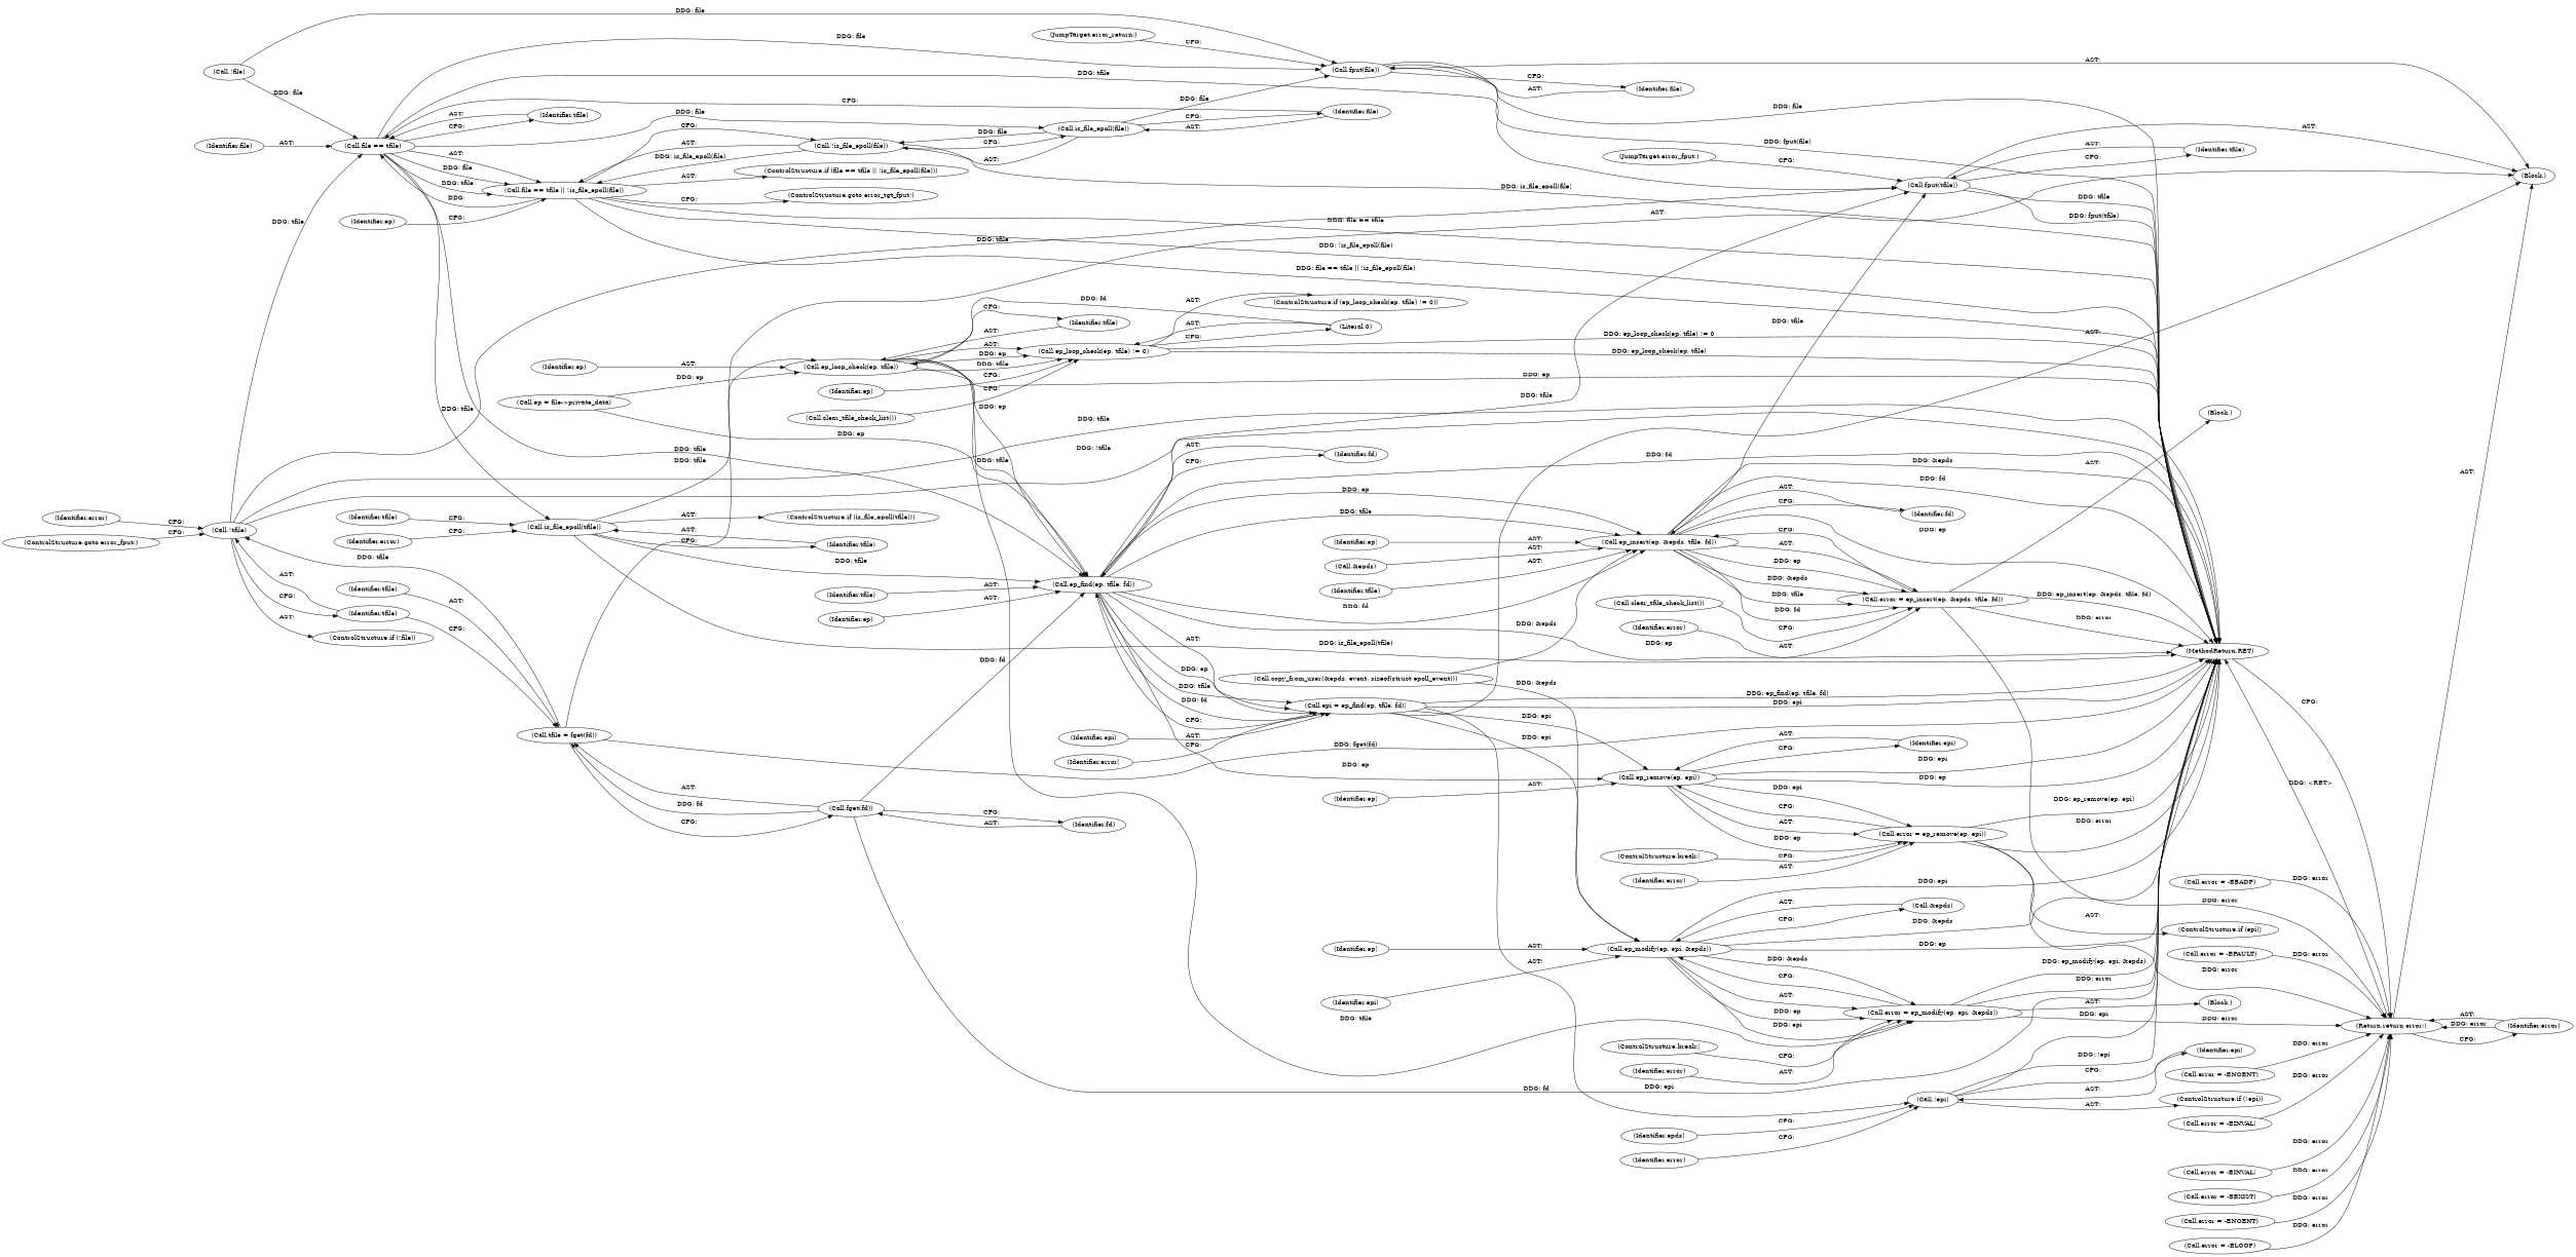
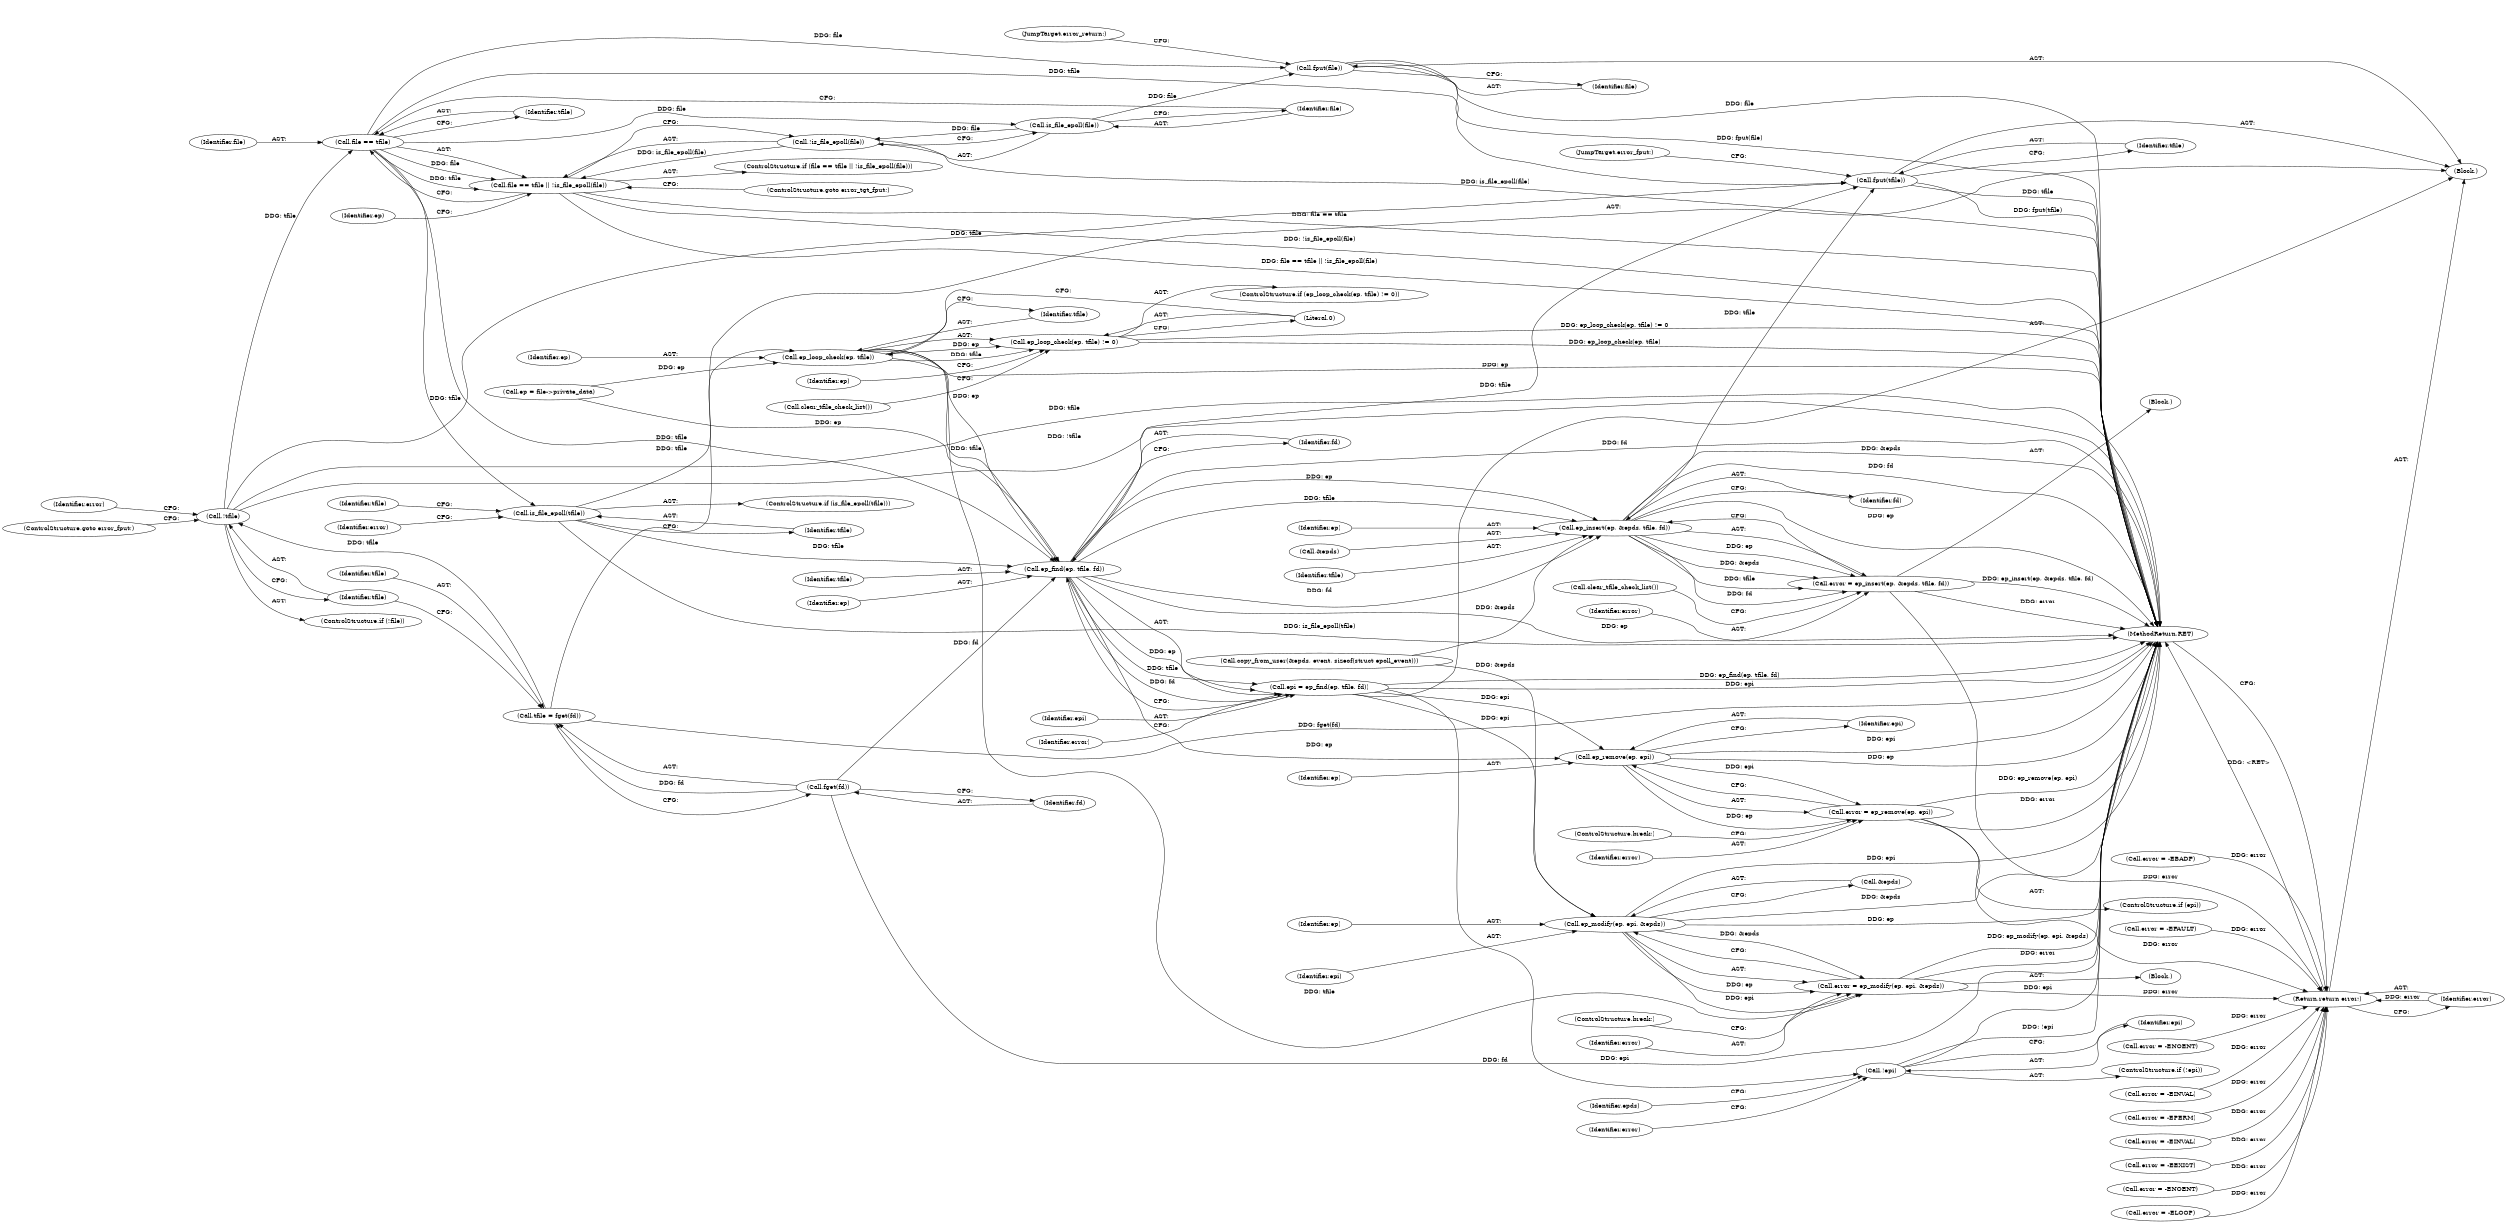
  digraph {
    rankdir=LR
    n1 [label="(Call,!tfile)"]
    n2 [label="(Call,file == tfile)"]
    n3 [label="(Call,fput(tfile))"]
    n4 [label="(MethodReturn,RET)"]
    n5 [label="(ControlStructure,if (!file))"]
    n6 [label="(Identifier,tfile)"]
    n7 [label="(Call,ep_find(ep, tfile, fd))"]
    n8 [label="(Call,file == tfile || !is_file_epoll(file))"]
    n9 [label="(Call,is_file_epoll(file))"]
    n10 [label="(Call,fput(file))"]
    n11 [label="(Call,is_file_epoll(tfile))"]
    n12 [label="(Identifier,tfile)"]
    n13 [label="(Block,)"]
    n14 [label="(Identifier,tfile)"]
    n15 [label="(Return,return error;)"]
    n16 [label="(Call,tfile = fget(fd))"]
    n17 [label="(Call,fget(fd))"]
    n18 [label="(Identifier,fd)"]
    n19 [label="(Call,epi = ep_find(ep, tfile, fd))"]
    n20 [label="(Call,ep_remove(ep, epi))"]
    n21 [label="(Call,ep_insert(ep, &epds, tfile, fd))"]
    n22 [label="(Identifier,fd)"]
    n23 [label="(Call,!is_file_epoll(file))"]
    n24 [label="(ControlStructure,if (file == tfile || !is_file_epoll(file)))"]
    n25 [label="(Identifier,file)"]
    n26 [label="(Identifier,file)"]
    n27 [label="(Call,ep_loop_check(ep, tfile))"]
    n28 [label="(ControlStructure,if (is_file_epoll(tfile)))"]
    n29 [label="(Identifier,tfile)"]
    n30 [label="(Call,ep_loop_check(ep, tfile) != 0)"]
    n31 [label="(Identifier,tfile)"]
    n32 [label="(Call,error = ep_modify(ep, epi, &epds))"]
    n33 [label="(ControlStructure,if (ep_loop_check(ep, tfile) != 0))"]
    n34 [label="(Literal,0)"]
    n35 [label="(Call,ep_modify(ep, epi, &epds))"]
    n36 [label="(Call,!epi)"]
    n37 [label="(Call,error = ep_remove(ep, epi))"]
    n38 [label="(Identifier,epi)"]
    n39 [label="(Call,&epds)"]
    n40 [label="(Call,error = ep_insert(ep, &epds, tfile, fd))"]
    n41 [label="(Identifier,fd)"]
    n42 [label="(Identifier,epi)"]
    n43 [label="(ControlStructure,if (!epi))"]
    n44 [label="(ControlStructure,if (epi))"]
    n45 [label="(Identifier,error)"]
    n46 [label="(Block,)"]
    n47 [label="(Block,)"]
    n48 [label="(Call,ep = file->private_data)"]
    n49 [label="(Call,clear_tfile_check_list())"]
    n50 [label="(Identifier,ep)"]
+   n51 [label="(Call,error = -EPERM)"]
    n52 [label="(Identifier,epi)"]
    n53 [label="(Identifier,ep)"]
    n54 [label="(JumpTarget,error_return:)"]
    n55 [label="(Call,error = -EINVAL)"]
    n56 [label="(Identifier,error)"]
    n57 [label="(Call,error = -EEXIST)"]
    n58 [label="(ControlStructure,goto error_tgt_fput;)"]
    n59 [label="(Identifier,ep)"]
    n60 [label="(ControlStructure,break;)"]
    n61 [label="(Call,error = -ENOENT)"]
    n62 [label="(Call,&epds)"]
    n63 [label="(Call,error = -ELOOP)"]
    n64 [label="(Identifier,error)"]
    n65 [label="(Identifier,error)"]
    n66 [label="(Identifier,error)"]
    n67 [label="(Identifier,epds)"]
    n68 [label="(Identifier,tfile)"]
    n69 [label="(Identifier,ep)"]
    n70 [label="(Identifier,ep)"]
    n71 [label="(Identifier,error)"]
    n72 [label="(Identifier,tfile)"]
    n73 [label="(Identifier,file)"]
    n74 [label="(ControlStructure,break;)"]
    n75 [label="(JumpTarget,error_fput:)"]
    n76 [label="(ControlStructure,goto error_fput;)"]
    n77 [label="(Call,copy_from_user(&epds, event, sizeof(struct epoll_event)))"]
    n78 [label="(Call,error = -EBADF)"]
    n79 [label="(Identifier,error)"]
    n80 [label="(Call,error = -EFAULT)"]
    n81 [label="(Call,error = -ENOENT)"]
    n82 [label="(Identifier,ep)"]
    n83 [label="(Identifier,tfile)"]
    n84 [label="(Identifier,tfile)"]
    n85 [label="(Identifier,ep)"]
    n86 [label="(Call,clear_tfile_check_list())"]
    n87 [label="(Identifier,epi)"]
    n88 [label="(Identifier,error)"]
-   n89 [label="(Call,!file)"]
    n90 [label="(Call,error = -EINVAL)"]
    n1 -> n2 [label="DDG: tfile"]
    n1 -> n3 [label="DDG: tfile"]
    n1 -> n4 [label="DDG: !tfile"]
    n1 -> n4 [label="DDG: tfile"]
    n1 -> n5 [label="AST: "]
    n1 -> n6 [label="CFG: "]
    n2 -> n3 [label="DDG: tfile"]
    n2 -> n7 [label="DDG: tfile"]
    n2 -> n8 [label="AST: "]
    n2 -> n8 [label="DDG: file"]
    n2 -> n8 [label="DDG: tfile"]
    n2 -> n9 [label="DDG: file"]
    n2 -> n10 [label="DDG: file"]
    n2 -> n11 [label="DDG: tfile"]
    n2 -> n12 [label="CFG: "]
    n3 -> n4 [label="DDG: tfile"]
    n3 -> n4 [label="DDG: fput(tfile)"]
    n3 -> n13 [label="AST: "]
    n3 -> n14 [label="CFG: "]
    n4 -> n15 [label="CFG: "]
    n6 -> n1 [label="AST: "]
    n6 -> n16 [label="CFG: "]
    n7 -> n3 [label="DDG: tfile"]
    n7 -> n4 [label="DDG: fd"]
    n7 -> n4 [label="DDG: ep"]
    n7 -> n19 [label="AST: "]
    n7 -> n19 [label="DDG: ep"]
    n7 -> n19 [label="DDG: tfile"]
    n7 -> n19 [label="DDG: fd"]
    n7 -> n20 [label="DDG: ep"]
    n7 -> n21 [label="DDG: ep"]
    n7 -> n21 [label="DDG: tfile"]
    n7 -> n21 [label="DDG: fd"]
    n7 -> n22 [label="CFG: "]
-   n8 -> n2 [label="DDG: "]
+   n8 -> n2 [label="CFG: "]
    n8 -> n4 [label="DDG: file == tfile || !is_file_epoll(file)"]
    n8 -> n4 [label="DDG: file == tfile"]
    n8 -> n4 [label="DDG: !is_file_epoll(file)"]
    n8 -> n23 [label="CFG: "]
    n8 -> n24 [label="AST: "]
    n9 -> n10 [label="DDG: file"]
    n9 -> n23 [label="AST: "]
    n9 -> n23 [label="DDG: file"]
    n9 -> n25 [label="CFG: "]
    n10 -> n4 [label="DDG: file"]
    n10 -> n4 [label="DDG: fput(file)"]
    n10 -> n13 [label="AST: "]
    n10 -> n26 [label="CFG: "]
    n11 -> n4 [label="DDG: is_file_epoll(tfile)"]
    n11 -> n7 [label="DDG: tfile"]
    n11 -> n27 [label="DDG: tfile"]
    n11 -> n28 [label="AST: "]
    n11 -> n29 [label="CFG: "]
    n12 -> n2 [label="AST: "]
    n14 -> n3 [label="AST: "]
    n15 -> n4 [label="DDG: <RET>"]
    n15 -> n13 [label="AST: "]
    n15 -> n45 [label="CFG: "]
    n16 -> n1 [label="DDG: tfile"]
    n16 -> n4 [label="DDG: fget(fd)"]
    n16 -> n13 [label="AST: "]
    n16 -> n17 [label="CFG: "]
    n17 -> n4 [label="DDG: fd"]
    n17 -> n7 [label="DDG: fd"]
    n17 -> n16 [label="AST: "]
    n17 -> n16 [label="DDG: fd"]
    n17 -> n18 [label="CFG: "]
    n18 -> n17 [label="AST: "]
    n19 -> n4 [label="DDG: ep_find(ep, tfile, fd)"]
    n19 -> n4 [label="DDG: epi"]
    n19 -> n7 [label="CFG: "]
    n19 -> n13 [label="AST: "]
    n19 -> n20 [label="DDG: epi"]
    n19 -> n35 [label="DDG: epi"]
    n19 -> n36 [label="DDG: epi"]
    n20 -> n4 [label="DDG: epi"]
    n20 -> n4 [label="DDG: ep"]
    n20 -> n37 [label="AST: "]
    n20 -> n37 [label="DDG: ep"]
    n20 -> n37 [label="DDG: epi"]
    n20 -> n38 [label="CFG: "]
    n21 -> n3 [label="DDG: tfile"]
    n21 -> n4 [label="DDG: &epds"]
    n21 -> n4 [label="DDG: fd"]
    n21 -> n4 [label="DDG: ep"]
    n21 -> n40 [label="AST: "]
    n21 -> n40 [label="DDG: ep"]
    n21 -> n40 [label="DDG: &epds"]
    n21 -> n40 [label="DDG: tfile"]
    n21 -> n40 [label="DDG: fd"]
    n21 -> n41 [label="CFG: "]
    n22 -> n7 [label="AST: "]
    n23 -> n4 [label="DDG: is_file_epoll(file)"]
    n23 -> n8 [label="AST: "]
    n23 -> n8 [label="DDG: is_file_epoll(file)"]
    n23 -> n9 [label="CFG: "]
    n25 -> n2 [label="CFG: "]
    n25 -> n9 [label="AST: "]
    n26 -> n10 [label="AST: "]
    n27 -> n4 [label="DDG: ep"]
    n27 -> n7 [label="DDG: ep"]
    n27 -> n7 [label="DDG: tfile"]
    n27 -> n30 [label="AST: "]
    n27 -> n30 [label="DDG: ep"]
    n27 -> n30 [label="DDG: tfile"]
    n27 -> n31 [label="CFG: "]
    n27 -> n32 [label="DDG: tfile"]
    n29 -> n11 [label="AST: "]
    n30 -> n4 [label="DDG: ep_loop_check(ep, tfile) != 0"]
    n30 -> n4 [label="DDG: ep_loop_check(ep, tfile)"]
    n30 -> n33 [label="AST: "]
    n30 -> n34 [label="CFG: "]
    n31 -> n27 [label="AST: "]
    n32 -> n4 [label="DDG: error"]
    n32 -> n4 [label="DDG: ep_modify(ep, epi, &epds)"]
    n32 -> n15 [label="DDG: error"]
    n32 -> n35 [label="CFG: "]
    n32 -> n46 [label="AST: "]
-   n34 -> n27 [label="DDG: fd"]
+   n34 -> n27 [label="CFG: "]
    n34 -> n30 [label="AST: "]
    n35 -> n4 [label="DDG: epi"]
    n35 -> n4 [label="DDG: &epds"]
    n35 -> n4 [label="DDG: ep"]
    n35 -> n32 [label="AST: "]
    n35 -> n32 [label="DDG: ep"]
    n35 -> n32 [label="DDG: epi"]
    n35 -> n32 [label="DDG: &epds"]
    n35 -> n39 [label="CFG: "]
    n36 -> n4 [label="DDG: epi"]
    n36 -> n4 [label="DDG: !epi"]
    n36 -> n42 [label="CFG: "]
    n36 -> n43 [label="AST: "]
    n37 -> n4 [label="DDG: ep_remove(ep, epi)"]
    n37 -> n4 [label="DDG: error"]
    n37 -> n15 [label="DDG: error"]
    n37 -> n20 [label="CFG: "]
    n37 -> n44 [label="AST: "]
    n38 -> n20 [label="AST: "]
    n39 -> n35 [label="AST: "]
    n40 -> n4 [label="DDG: error"]
    n40 -> n4 [label="DDG: ep_insert(ep, &epds, tfile, fd)"]
    n40 -> n15 [label="DDG: error"]
    n40 -> n21 [label="CFG: "]
    n40 -> n47 [label="AST: "]
    n41 -> n21 [label="AST: "]
    n42 -> n36 [label="AST: "]
    n45 -> n15 [label="AST: "]
    n45 -> n15 [label="DDG: error"]
    n48 -> n7 [label="DDG: ep"]
    n48 -> n27 [label="DDG: ep"]
    n49 -> n40 [label="CFG: "]
    n50 -> n20 [label="AST: "]
+   n51 -> n15 [label="DDG: error"]
    n52 -> n35 [label="AST: "]
    n53 -> n8 [label="CFG: "]
    n54 -> n10 [label="CFG: "]
    n55 -> n15 [label="DDG: error"]
    n56 -> n19 [label="CFG: "]
    n57 -> n15 [label="DDG: error"]
-   n8 -> n58 [label="CFG: "]
+   n58 -> n8 [label="CFG: "]
    n59 -> n21 [label="AST: "]
    n60 -> n32 [label="CFG: "]
    n61 -> n15 [label="DDG: error"]
    n62 -> n21 [label="AST: "]
    n63 -> n15 [label="DDG: error"]
    n64 -> n32 [label="AST: "]
    n65 -> n36 [label="CFG: "]
    n66 -> n1 [label="CFG: "]
    n67 -> n36 [label="CFG: "]
    n68 -> n7 [label="AST: "]
    n69 -> n7 [label="AST: "]
    n70 -> n27 [label="AST: "]
    n71 -> n11 [label="CFG: "]
    n72 -> n16 [label="AST: "]
    n73 -> n2 [label="AST: "]
    n74 -> n37 [label="CFG: "]
    n75 -> n3 [label="CFG: "]
    n76 -> n1 [label="CFG: "]
    n77 -> n21 [label="DDG: &epds"]
    n77 -> n35 [label="DDG: &epds"]
    n78 -> n15 [label="DDG: error"]
    n79 -> n37 [label="AST: "]
    n80 -> n15 [label="DDG: error"]
    n81 -> n15 [label="DDG: error"]
    n82 -> n30 [label="CFG: "]
    n83 -> n11 [label="CFG: "]
    n84 -> n21 [label="AST: "]
    n85 -> n35 [label="AST: "]
    n86 -> n30 [label="CFG: "]
    n87 -> n19 [label="AST: "]
    n88 -> n40 [label="AST: "]
-   n89 -> n2 [label="DDG: file"]
-   n89 -> n10 [label="DDG: file"]
    n90 -> n15 [label="DDG: error"]
  }
